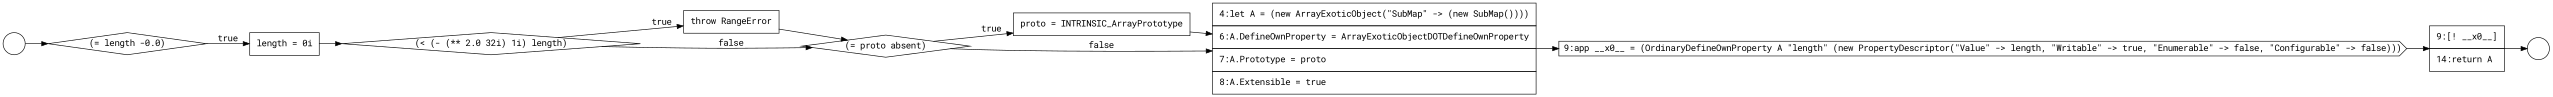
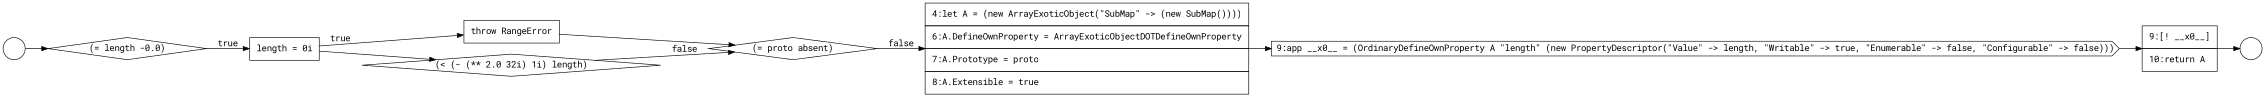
  digraph {
    fontname="Roboto Mono"
    rankdir=LR
    node [color=black fillcolor=white fontname="Roboto Mono" shape=none style=filled]
    edge [color=black fontname="Roboto Mono"]
-   n1 [label=<<font color="black">     <table border="0" cellborder="1" cellspacing="0" cellpadding="10">       <tr><td align="left">proto = INTRINSIC_ArrayPrototype</td></tr>     </table>   </font>> margin=0]
    n2 [label=<<font color="black">     <table border="0" cellborder="1" cellspacing="0" cellpadding="10">       <tr><td align="left">4:let A = (new ArrayExoticObject(&quot;SubMap&quot; -&gt; (new SubMap())))</td></tr>       <tr><td align="left">6:A.DefineOwnProperty = ArrayExoticObjectDOTDefineOwnProperty</td></tr>       <tr><td align="left">7:A.Prototype = proto</td></tr>       <tr><td align="left">8:A.Extensible = true</td></tr>     </table>   </font>> margin=0]
    n3 [label=<<font color="black">9:app __x0__ = (OrdinaryDefineOwnProperty A &quot;length&quot; (new PropertyDescriptor(&quot;Value&quot; -&gt; length, &quot;Writable&quot; -&gt; true, &quot;Enumerable&quot; -&gt; false, &quot;Configurable&quot; -&gt; false)))</font>> shape=cds]
-   n4 [label=<<font color="black">     <table border="0" cellborder="1" cellspacing="0" cellpadding="10">       <tr><td align="left">9:[! __x0__]</td></tr>       <tr><td align="left">14:return A</td></tr>     </table>   </font>> margin=0]
+   n4 [label=<<font color="black">     <table border="0" cellborder="1" cellspacing="0" cellpadding="10">       <tr><td align="left">9:[! __x0__]</td></tr>       <tr><td align="left">10:return A</td></tr>     </table>   </font>> margin=0]
    n5 [label=" " shape=circle]
    n6 [label=<<font color="black">     <table border="0" cellborder="1" cellspacing="0" cellpadding="10">       <tr><td align="left">throw RangeError</td></tr>     </table>   </font>> margin=0]
    n7 [label=<<font color="black">(= proto absent)</font>> shape=diamond]
    n8 [label=<<font color="black">     <table border="0" cellborder="1" cellspacing="0" cellpadding="10">       <tr><td align="left">length = 0i</td></tr>     </table>   </font>> margin=0]
    n9 [label=<<font color="black">(&lt; (- (** 2.0 32i) 1i) length)</font>> shape=diamond]
    n10 [label=" " shape=circle]
    n11 [label=<<font color="black">(= length -0.0)</font>> shape=diamond]
-   n1 -> n2
    n2 -> n3
    n3 -> n4
    n4 -> n5
    n6 -> n7
-   n7 -> n1 [label=<<font color="black">true</font>>]
    n7 -> n2 [label=<<font color="black">false</font>>]
    n8 -> n9
-   n9 -> n6 [label=<<font color="black">true</font>>]
+   n8 -> n6 [label=<<font color="black">true</font>>]
    n9 -> n7 [label=<<font color="black">false</font>>]
    n10 -> n11
    n11 -> n8 [label=<<font color="black">true</font>>]
  }
